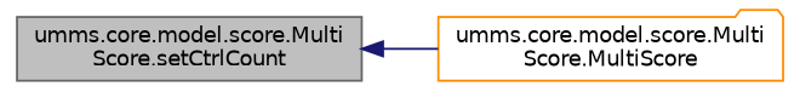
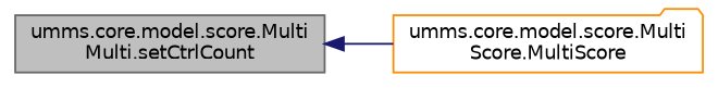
  digraph {
    rankdir=LR
    node [fontname=Helvetica fontsize=10 style=filled]
-   n1 [color=gray40 fillcolor=grey75 fontcolor=black height=0.2 label="umms.core.model.score.Multi\lScore.setCtrlCount" shape=box width=0.4]
+   n1 [color=gray40 fillcolor=grey75 fontcolor=black height=0.2 label="umms.core.model.score.Multi\lMulti.setCtrlCount" shape=box width=0.4]
    n2 [color=darkorange fillcolor=white height=0.2 label="umms.core.model.score.Multi\lScore.MultiScore" shape=folder width=0.4]
    n1 -> n2 [color=midnightblue dir=back fontname=Helvetica fontsize=10 labelfontname=Helvetica labelfontsize=10 style=solid]
  }
